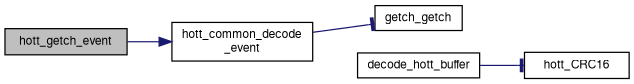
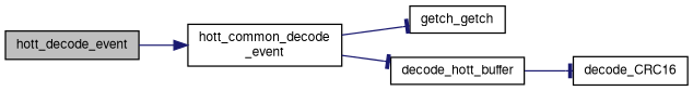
  digraph {
    rankdir=LR
    node [color=black fillcolor=white fontname=FreeSans fontsize=10 shape=record style=filled]
    edge [arrowhead=tee color=midnightblue fontname=FreeSans fontsize=10 labelfontname=FreeSans labelfontsize=10 style=solid]
-   n1 [fillcolor=grey75 fontcolor=black height=0.2 label=hott_getch_event width=0.4]
+   n1 [fillcolor=grey75 fontcolor=black height=0.2 label=hott_decode_event width=0.4]
    n2 [height=0.2 label="hott_common_decode\l_event" width=0.4]
    n3 [height=0.2 label=getch_getch width=0.4]
    n4 [height=0.2 label=decode_hott_buffer width=0.4]
-   n5 [height=0.2 label=hott_CRC16 width=0.4]
+   n5 [height=0.2 label=decode_CRC16 width=0.4]
    n1 -> n2 [arrowhead=normal]
    n2 -> n3
+   n2 -> n4
    n4 -> n5
  }
